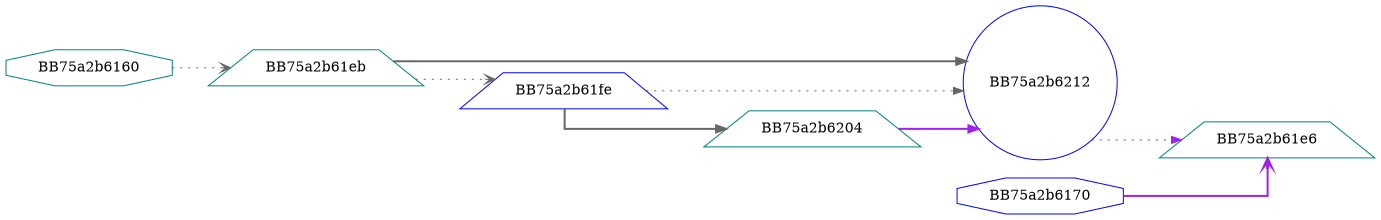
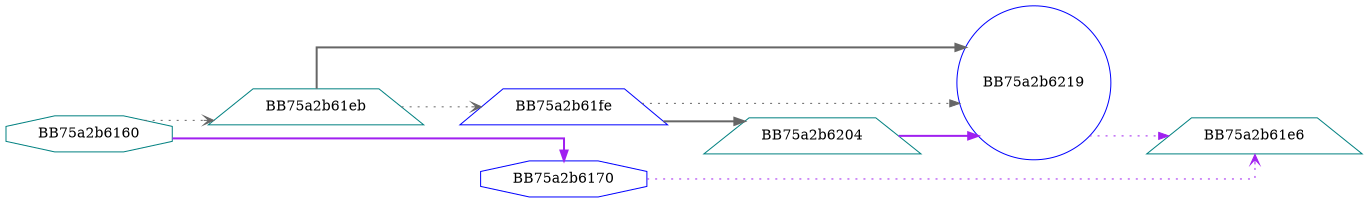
  digraph {
    rankdir=LR
    splines=ortho
    node [color=teal shape=trapezium]
    edge [arrowhead=normal color=gray40 style=bold]
    BB75a2b6160 [shape=octagon]
    BB75a2b61eb
    BB75a2b6170 [color=blue shape=octagon]
-   BB75a2b6219 [color=blue shape=circle label=BB75a2b6212]
+   BB75a2b6219 [color=blue shape=circle]
    BB75a2b61fe [color=blue]
    BB75a2b61e6
    BB75a2b6204
    BB75a2b6160 -> BB75a2b61eb [arrowhead=vee style=dotted]
+   BB75a2b6160 -> BB75a2b6170 [color=purple]
    BB75a2b61eb -> BB75a2b6219
    BB75a2b61eb -> BB75a2b61fe [arrowhead=vee style=dotted]
-   BB75a2b6170 -> BB75a2b61e6 [arrowhead=vee color=purple]
+   BB75a2b6170 -> BB75a2b61e6 [arrowhead=vee color=purple style=dotted]
    BB75a2b6219 -> BB75a2b61e6 [color=purple style=dotted]
    BB75a2b61fe -> BB75a2b6219 [style=dotted]
    BB75a2b61fe -> BB75a2b6204
    BB75a2b6204 -> BB75a2b6219 [color=purple]
  }
